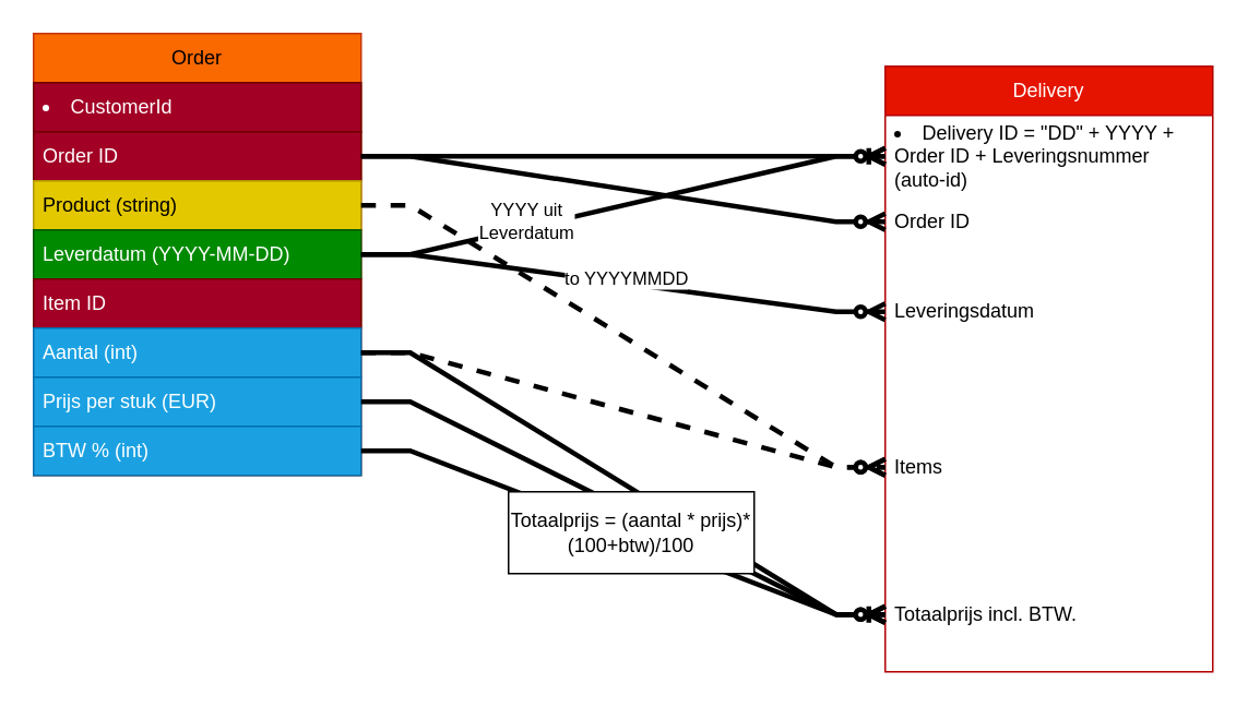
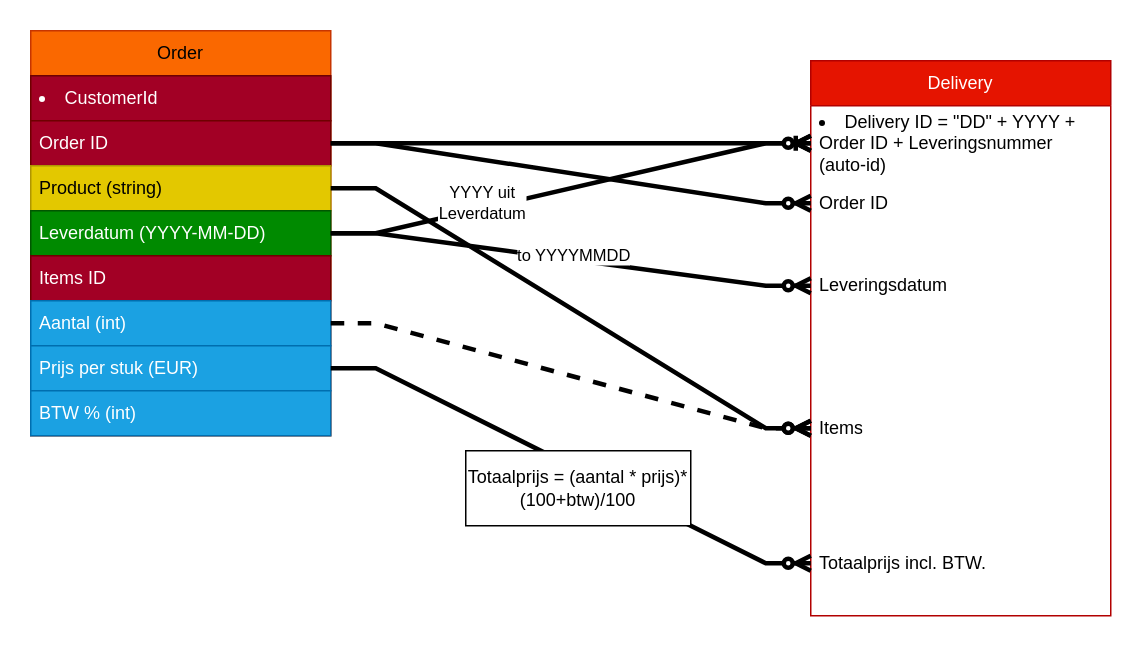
  <mxCell id="0" />
  <mxCell id="1" parent="0" />
  <mxCell id="2" value="Order" style="swimlane;fontStyle=0;childLayout=stackLayout;horizontal=1;startSize=30;horizontalStack=0;resizeParent=1;resizeParentMax=0;resizeLast=0;collapsible=1;marginBottom=0;whiteSpace=wrap;html=1;fillColor=#fa6800;fontColor=#000000;strokeColor=#C73500;" parent="1" vertex="1"><mxGeometry y="20" width="200" height="270" as="geometry" x="20"><mxRectangle y="60" width="80" height="30" as="alternateBounds" /></mxGeometry></mxCell>
  <mxCell id="3" value="&lt;li&gt;CustomerId&lt;/li&gt;" style="text;strokeColor=#6F0000;fillColor=#a20025;align=left;verticalAlign=middle;spacingLeft=4;spacingRight=4;overflow=hidden;points=[[0,0.5],[1,0.5]];portConstraint=eastwest;rotatable=0;whiteSpace=wrap;html=1;fontColor=#ffffff;" parent="2" vertex="1"><mxGeometry y="30" width="200" height="30" as="geometry" /></mxCell>
  <mxCell id="4" value="&lt;span data-contrast=&quot;auto&quot; lang=&quot;EN-US&quot; class=&quot;TextRun SCXW167402804 BCX8&quot;&gt;&lt;span class=&quot;NormalTextRun SCXW167402804 BCX8&quot;&gt;Order ID&lt;/span&gt;&lt;/span&gt;" style="text;strokeColor=#6F0000;fillColor=#a20025;align=left;verticalAlign=middle;spacingLeft=4;spacingRight=4;overflow=hidden;points=[[0,0.5],[1,0.5]];portConstraint=eastwest;rotatable=0;whiteSpace=wrap;html=1;fontColor=#ffffff;" parent="2" vertex="1"><mxGeometry y="60" width="200" height="30" as="geometry" /></mxCell>
  <mxCell id="5" value="Product (string)" style="text;strokeColor=#B09500;fillColor=#e3c800;align=left;verticalAlign=middle;spacingLeft=4;spacingRight=4;overflow=hidden;points=[[0,0.5],[1,0.5]];portConstraint=eastwest;rotatable=0;whiteSpace=wrap;html=1;fontColor=#000000;" parent="2" vertex="1"><mxGeometry y="90" width="200" height="30" as="geometry" /></mxCell>
  <mxCell id="6" value="Leverdatum (YYYY-MM-DD)" style="text;strokeColor=#005700;fillColor=#008a00;align=left;verticalAlign=middle;spacingLeft=4;spacingRight=4;overflow=hidden;points=[[0,0.5],[1,0.5]];portConstraint=eastwest;rotatable=0;whiteSpace=wrap;html=1;fontColor=#ffffff;" parent="2" vertex="1"><mxGeometry y="120" width="200" height="30" as="geometry" /></mxCell>
- <mxCell id="7" value="Item ID" style="text;strokeColor=#6F0000;fillColor=#a20025;align=left;verticalAlign=middle;spacingLeft=4;spacingRight=4;overflow=hidden;points=[[0,0.5],[1,0.5]];portConstraint=eastwest;rotatable=0;whiteSpace=wrap;html=1;fontColor=#ffffff;" parent="2" vertex="1"><mxGeometry y="150" width="200" height="30" as="geometry" /></mxCell>
+ <mxCell id="7" value="Items ID" style="text;strokeColor=#6F0000;fillColor=#a20025;align=left;verticalAlign=middle;spacingLeft=4;spacingRight=4;overflow=hidden;points=[[0,0.5],[1,0.5]];portConstraint=eastwest;rotatable=0;whiteSpace=wrap;html=1;fontColor=#ffffff;" parent="2" vertex="1"><mxGeometry y="150" width="200" height="30" as="geometry" /></mxCell>
  <mxCell id="8" value="Aantal (int)" style="text;strokeColor=#006EAF;fillColor=#1ba1e2;align=left;verticalAlign=middle;spacingLeft=4;spacingRight=4;overflow=hidden;points=[[0,0.5],[1,0.5]];portConstraint=eastwest;rotatable=0;whiteSpace=wrap;html=1;fontColor=#ffffff;" parent="2" vertex="1"><mxGeometry y="180" width="200" height="30" as="geometry" /></mxCell>
  <mxCell id="9" value="Prijs per stuk (EUR)" style="text;strokeColor=#006EAF;fillColor=#1ba1e2;align=left;verticalAlign=middle;spacingLeft=4;spacingRight=4;overflow=hidden;points=[[0,0.5],[1,0.5]];portConstraint=eastwest;rotatable=0;whiteSpace=wrap;html=1;fontColor=#ffffff;" parent="2" vertex="1"><mxGeometry y="210" width="200" height="30" as="geometry" /></mxCell>
  <mxCell id="10" value="BTW % (int)" style="text;strokeColor=#006EAF;fillColor=#1ba1e2;align=left;verticalAlign=middle;spacingLeft=4;spacingRight=4;overflow=hidden;points=[[0,0.5],[1,0.5]];portConstraint=eastwest;rotatable=0;whiteSpace=wrap;html=1;fontColor=#ffffff;" parent="2" vertex="1"><mxGeometry y="240" width="200" height="30" as="geometry" /></mxCell>
  <mxCell id="11" value="Delivery" style="swimlane;fontStyle=0;childLayout=stackLayout;horizontal=1;startSize=30;horizontalStack=0;resizeParent=1;resizeParentMax=0;resizeLast=0;collapsible=1;marginBottom=0;whiteSpace=wrap;html=1;fillColor=#e51400;fontColor=#ffffff;strokeColor=#B20000;" parent="1" vertex="1"><mxGeometry x="540" y="40" width="200" height="370" as="geometry"><mxRectangle y="60" width="80" height="30" as="alternateBounds" /></mxGeometry></mxCell>
  <mxCell id="12" value="&lt;li&gt;&lt;span data-contrast=&quot;auto&quot; lang=&quot;EN-US&quot; class=&quot;TextRun SCXW167402804 BCX8&quot;&gt;&lt;span class=&quot;NormalTextRun SCXW167402804 BCX8&quot;&gt;Delivery ID = &quot;DD&quot; + YYYY + Order ID + Leveringsnummer (auto-id) &lt;br&gt;&lt;/span&gt;&lt;/span&gt;&lt;/li&gt;" style="text;strokeColor=none;fillColor=none;align=left;verticalAlign=middle;spacingLeft=4;spacingRight=4;overflow=hidden;points=[[0,0.5],[1,0.5]];portConstraint=eastwest;rotatable=0;whiteSpace=wrap;html=1;" parent="11" vertex="1"><mxGeometry y="30" width="200" height="50" as="geometry" /></mxCell>
  <mxCell id="13" value="&lt;span data-contrast=&quot;auto&quot; lang=&quot;EN-US&quot; class=&quot;TextRun SCXW167402804 BCX8&quot;&gt;&lt;span class=&quot;NormalTextRun SCXW167402804 BCX8&quot;&gt;Order ID&lt;/span&gt;&lt;/span&gt;" style="text;strokeColor=none;fillColor=none;align=left;verticalAlign=middle;spacingLeft=4;spacingRight=4;overflow=hidden;points=[[0,0.5],[1,0.5]];portConstraint=eastwest;rotatable=0;whiteSpace=wrap;html=1;" parent="11" vertex="1"><mxGeometry y="80" width="200" height="30" as="geometry" /></mxCell>
  <mxCell id="14" value="&lt;span data-contrast=&quot;auto&quot; lang=&quot;EN-US&quot; class=&quot;TextRun SCXW167402804 BCX8&quot;&gt;&lt;span class=&quot;NormalTextRun SpellingErrorV2Themed SCXW167402804 BCX8&quot;&gt;Leveringsdatum&lt;/span&gt;&lt;/span&gt;" style="text;strokeColor=none;fillColor=none;align=left;verticalAlign=middle;spacingLeft=4;spacingRight=4;overflow=hidden;points=[[0,0.5],[1,0.5]];portConstraint=eastwest;rotatable=0;whiteSpace=wrap;html=1;" parent="11" vertex="1"><mxGeometry y="110" width="200" height="80" as="geometry" /></mxCell>
  <mxCell id="15" value="&lt;span data-contrast=&quot;auto&quot; lang=&quot;EN-US&quot; class=&quot;TextRun SCXW167402804 BCX8&quot;&gt;&lt;span class=&quot;NormalTextRun SCXW167402804 BCX8&quot;&gt;Items&lt;/span&gt;&lt;/span&gt;" style="text;strokeColor=none;fillColor=none;align=left;verticalAlign=middle;spacingLeft=4;spacingRight=4;overflow=hidden;points=[[0,0.5],[1,0.5]];portConstraint=eastwest;rotatable=0;whiteSpace=wrap;html=1;" parent="11" vertex="1"><mxGeometry y="190" width="200" height="110" as="geometry" /></mxCell>
  <mxCell id="16" value="&lt;span data-contrast=&quot;auto&quot; lang=&quot;EN-US&quot; class=&quot;TextRun SCXW167402804 BCX8&quot;&gt;T&lt;span class=&quot;NormalTextRun SpellingErrorV2Themed SCXW167402804 BCX8&quot;&gt;otaalprijs&lt;/span&gt;&lt;span class=&quot;NormalTextRun SCXW167402804 BCX8&quot;&gt; incl. BTW&lt;/span&gt;&lt;/span&gt;&lt;span data-contrast=&quot;auto&quot; lang=&quot;EN-US&quot; class=&quot;TextRun SCXW167402804 BCX8&quot;&gt;&lt;span class=&quot;NormalTextRun SCXW167402804 BCX8&quot;&gt;.&lt;/span&gt;&lt;/span&gt;" style="text;strokeColor=none;fillColor=none;align=left;verticalAlign=middle;spacingLeft=4;spacingRight=4;overflow=hidden;points=[[0,0.5],[1,0.5]];portConstraint=eastwest;rotatable=0;whiteSpace=wrap;html=1;" parent="11" vertex="1"><mxGeometry y="300" width="200" height="70" as="geometry" /></mxCell>
  <mxCell id="17" value="" style="edgeStyle=entityRelationEdgeStyle;fontSize=12;html=1;endArrow=ERoneToMany;rounded=0;strokeWidth=3;" parent="1" source="6" target="12" edge="1"><mxGeometry width="100" height="100" relative="1" as="geometry"><mxPoint x="220" y="280" as="sourcePoint" /><mxPoint x="320" y="180" as="targetPoint" /></mxGeometry></mxCell>
  <mxCell id="18" value="YYYY uit &lt;br&gt;Leverdatum" style="edgeLabel;html=1;align=center;verticalAlign=middle;resizable=0;points=[];" parent="17" vertex="1" connectable="0"><mxGeometry x="0.003" y="5" relative="1" as="geometry"><mxPoint x="-59" y="15" as="offset" /></mxGeometry></mxCell>
  <mxCell id="19" value="" style="edgeStyle=entityRelationEdgeStyle;fontSize=12;html=1;endArrow=ERzeroToMany;endFill=1;rounded=0;strokeWidth=3;" parent="1" source="4" target="12" edge="1"><mxGeometry width="100" height="100" relative="1" as="geometry"><mxPoint x="300" y="250" as="sourcePoint" /><mxPoint x="400" y="150" as="targetPoint" /></mxGeometry></mxCell>
  <mxCell id="20" value="" style="edgeStyle=entityRelationEdgeStyle;fontSize=12;html=1;endArrow=ERzeroToMany;endFill=1;rounded=0;strokeWidth=3;" parent="1" source="4" target="13" edge="1"><mxGeometry width="100" height="100" relative="1" as="geometry"><mxPoint x="220" y="100" as="sourcePoint" /><mxPoint x="445" y="90" as="targetPoint" /></mxGeometry></mxCell>
  <mxCell id="21" value="" style="edgeStyle=entityRelationEdgeStyle;fontSize=12;html=1;endArrow=ERzeroToMany;endFill=1;rounded=0;strokeWidth=3;" parent="1" source="6" target="14" edge="1"><mxGeometry width="100" height="100" relative="1" as="geometry"><mxPoint x="220" y="280" as="sourcePoint" /><mxPoint x="320" y="180" as="targetPoint" /><Array as="points"><mxPoint x="440" y="250" /><mxPoint x="430" y="240" /><mxPoint x="470" y="170" /><mxPoint x="450" y="210" /></Array></mxGeometry></mxCell>
  <mxCell id="22" value="to YYYYMMDD" style="edgeLabel;html=1;align=center;verticalAlign=middle;resizable=0;points=[];" parent="21" vertex="1" connectable="0"><mxGeometry x="0.014" y="-1" relative="1" as="geometry"><mxPoint y="-4" as="offset" /></mxGeometry></mxCell>
- <mxCell id="23" value="" style="edgeStyle=entityRelationEdgeStyle;fontSize=12;html=1;endArrow=ERoneToMany;rounded=0;exitX=1;exitY=0.5;exitDx=0;exitDy=0;entryX=0;entryY=0.5;entryDx=0;entryDy=0;strokeWidth=3;" parent="1" source="8" target="16" edge="1"><mxGeometry width="100" height="100" relative="1" as="geometry"><mxPoint x="300" y="250" as="sourcePoint" /><mxPoint x="400" y="150" as="targetPoint" /></mxGeometry></mxCell>
  <mxCell id="24" value="" style="edgeStyle=entityRelationEdgeStyle;fontSize=12;html=1;endArrow=ERzeroToMany;endFill=1;rounded=0;strokeWidth=3;" parent="1" source="9" target="16" edge="1"><mxGeometry width="100" height="100" relative="1" as="geometry"><mxPoint x="220" y="250" as="sourcePoint" /><mxPoint x="320" y="150" as="targetPoint" /></mxGeometry></mxCell>
- <mxCell id="25" value="" style="edgeStyle=entityRelationEdgeStyle;fontSize=12;html=1;endArrow=ERzeroToMany;endFill=1;rounded=0;strokeWidth=3;" parent="1" source="10" target="16" edge="1"><mxGeometry width="100" height="100" relative="1" as="geometry"><mxPoint x="220" y="280" as="sourcePoint" /><mxPoint x="320" y="180" as="targetPoint" /></mxGeometry></mxCell>
  <mxCell id="26" value="Totaalprijs = (aantal * prijs)*(100+btw)/100" style="html=1;whiteSpace=wrap;" parent="1" vertex="1"><mxGeometry x="310" y="300" width="150" height="50" as="geometry" /></mxCell>
- <mxCell id="27" value="" style="edgeStyle=entityRelationEdgeStyle;fontSize=12;html=1;endArrow=ERzeroToMany;endFill=1;rounded=0;strokeWidth=3;dashed=1;" parent="1" source="5" target="15" edge="1"><mxGeometry width="100" height="100" relative="1" as="geometry"><mxPoint x="220" y="130" as="sourcePoint" /><mxPoint x="320" y="30" as="targetPoint" /><Array as="points"><mxPoint x="550" y="270" /></Array></mxGeometry></mxCell>
+ <mxCell id="27" value="" style="edgeStyle=entityRelationEdgeStyle;fontSize=12;html=1;endArrow=ERzeroToMany;endFill=1;rounded=0;strokeWidth=3;" parent="1" source="5" target="15" edge="1"><mxGeometry width="100" height="100" relative="1" as="geometry"><mxPoint x="220" y="130" as="sourcePoint" /><mxPoint x="320" y="30" as="targetPoint" /><Array as="points"><mxPoint x="550" y="270" /></Array></mxGeometry></mxCell>
  <mxCell id="28" value="" style="edgeStyle=entityRelationEdgeStyle;fontSize=12;html=1;endArrow=ERzeroToMany;endFill=1;rounded=0;strokeWidth=3;dashed=1;" parent="1" source="8" target="15" edge="1"><mxGeometry width="100" height="100" relative="1" as="geometry"><mxPoint x="220" y="210" as="sourcePoint" /><mxPoint x="320" y="110" as="targetPoint" /></mxGeometry></mxCell>
